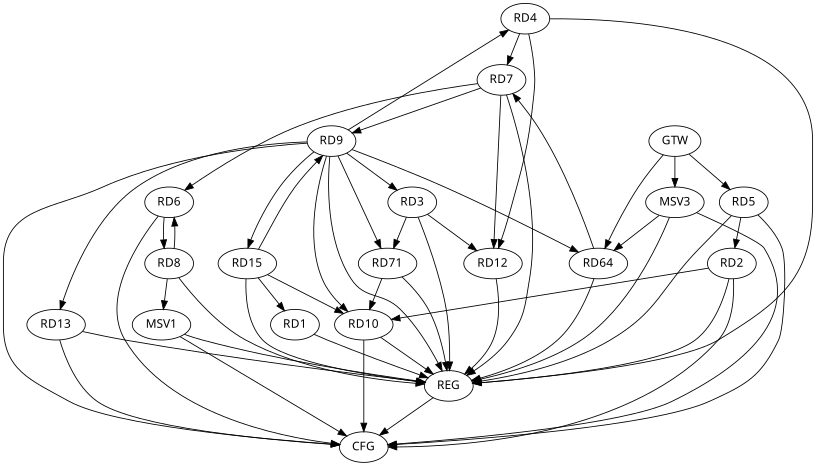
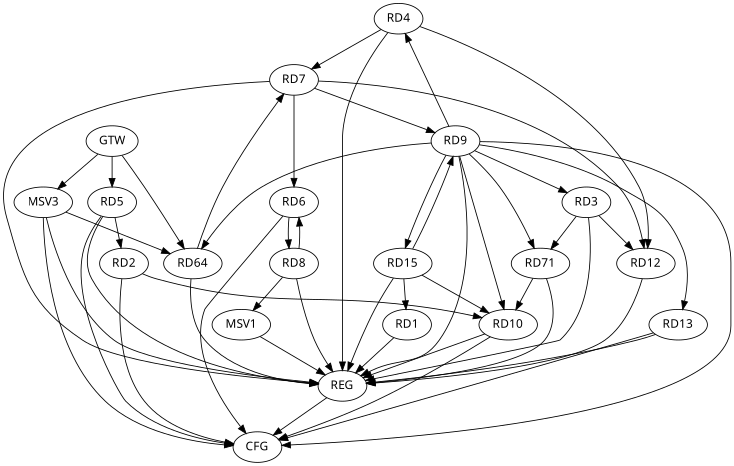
  strict digraph {
    fontname="Noto Sans"
    node [fontname="Noto Sans"]
    edge [fontname="Noto Sans"]
    n1 [label=RD1]
    n2 [label=REG]
    n3 [label=CFG]
    n4 [label=RD2]
    n5 [label=RD10]
    n6 [label=RD3]
    n7 [label=RD71]
    n8 [label=RD12]
    n9 [label=RD4]
    n10 [label=RD7]
    n11 [label=RD6]
    n12 [label=RD9]
    n13 [label=RD5]
    n14 [label=RD8]
    n15 [label=MSV1]
    n16 [label=RD13]
    n17 [label=RD64]
    n18 [label=RD15]
    n19 [label=GTW]
    n20 [label=MSV3]
    n1 -> n2
    n2 -> n3
-   n4 -> n2
    n4 -> n3
    n4 -> n5
    n5 -> n2
    n5 -> n3
    n6 -> n2
    n6 -> n7
    n6 -> n8
    n7 -> n2
    n7 -> n5
    n8 -> n2
    n9 -> n2
    n9 -> n8
    n9 -> n10
    n10 -> n2
    n10 -> n8
    n10 -> n11
    n10 -> n12
    n11 -> n3
    n11 -> n14
    n12 -> n2
    n12 -> n3
    n12 -> n5
    n12 -> n6
    n12 -> n7
    n12 -> n9
    n12 -> n16
    n12 -> n17
    n12 -> n18
    n13 -> n2
    n13 -> n3
    n13 -> n4
    n14 -> n2
    n14 -> n11
    n14 -> n15
    n15 -> n2
-   n15 -> n3
    n16 -> n2
    n16 -> n3
    n17 -> n2
    n17 -> n10
    n18 -> n1
    n18 -> n2
    n18 -> n5
    n18 -> n12
    n19 -> n13
    n19 -> n17
    n19 -> n20
    n20 -> n2
    n20 -> n3
    n20 -> n17
  }
